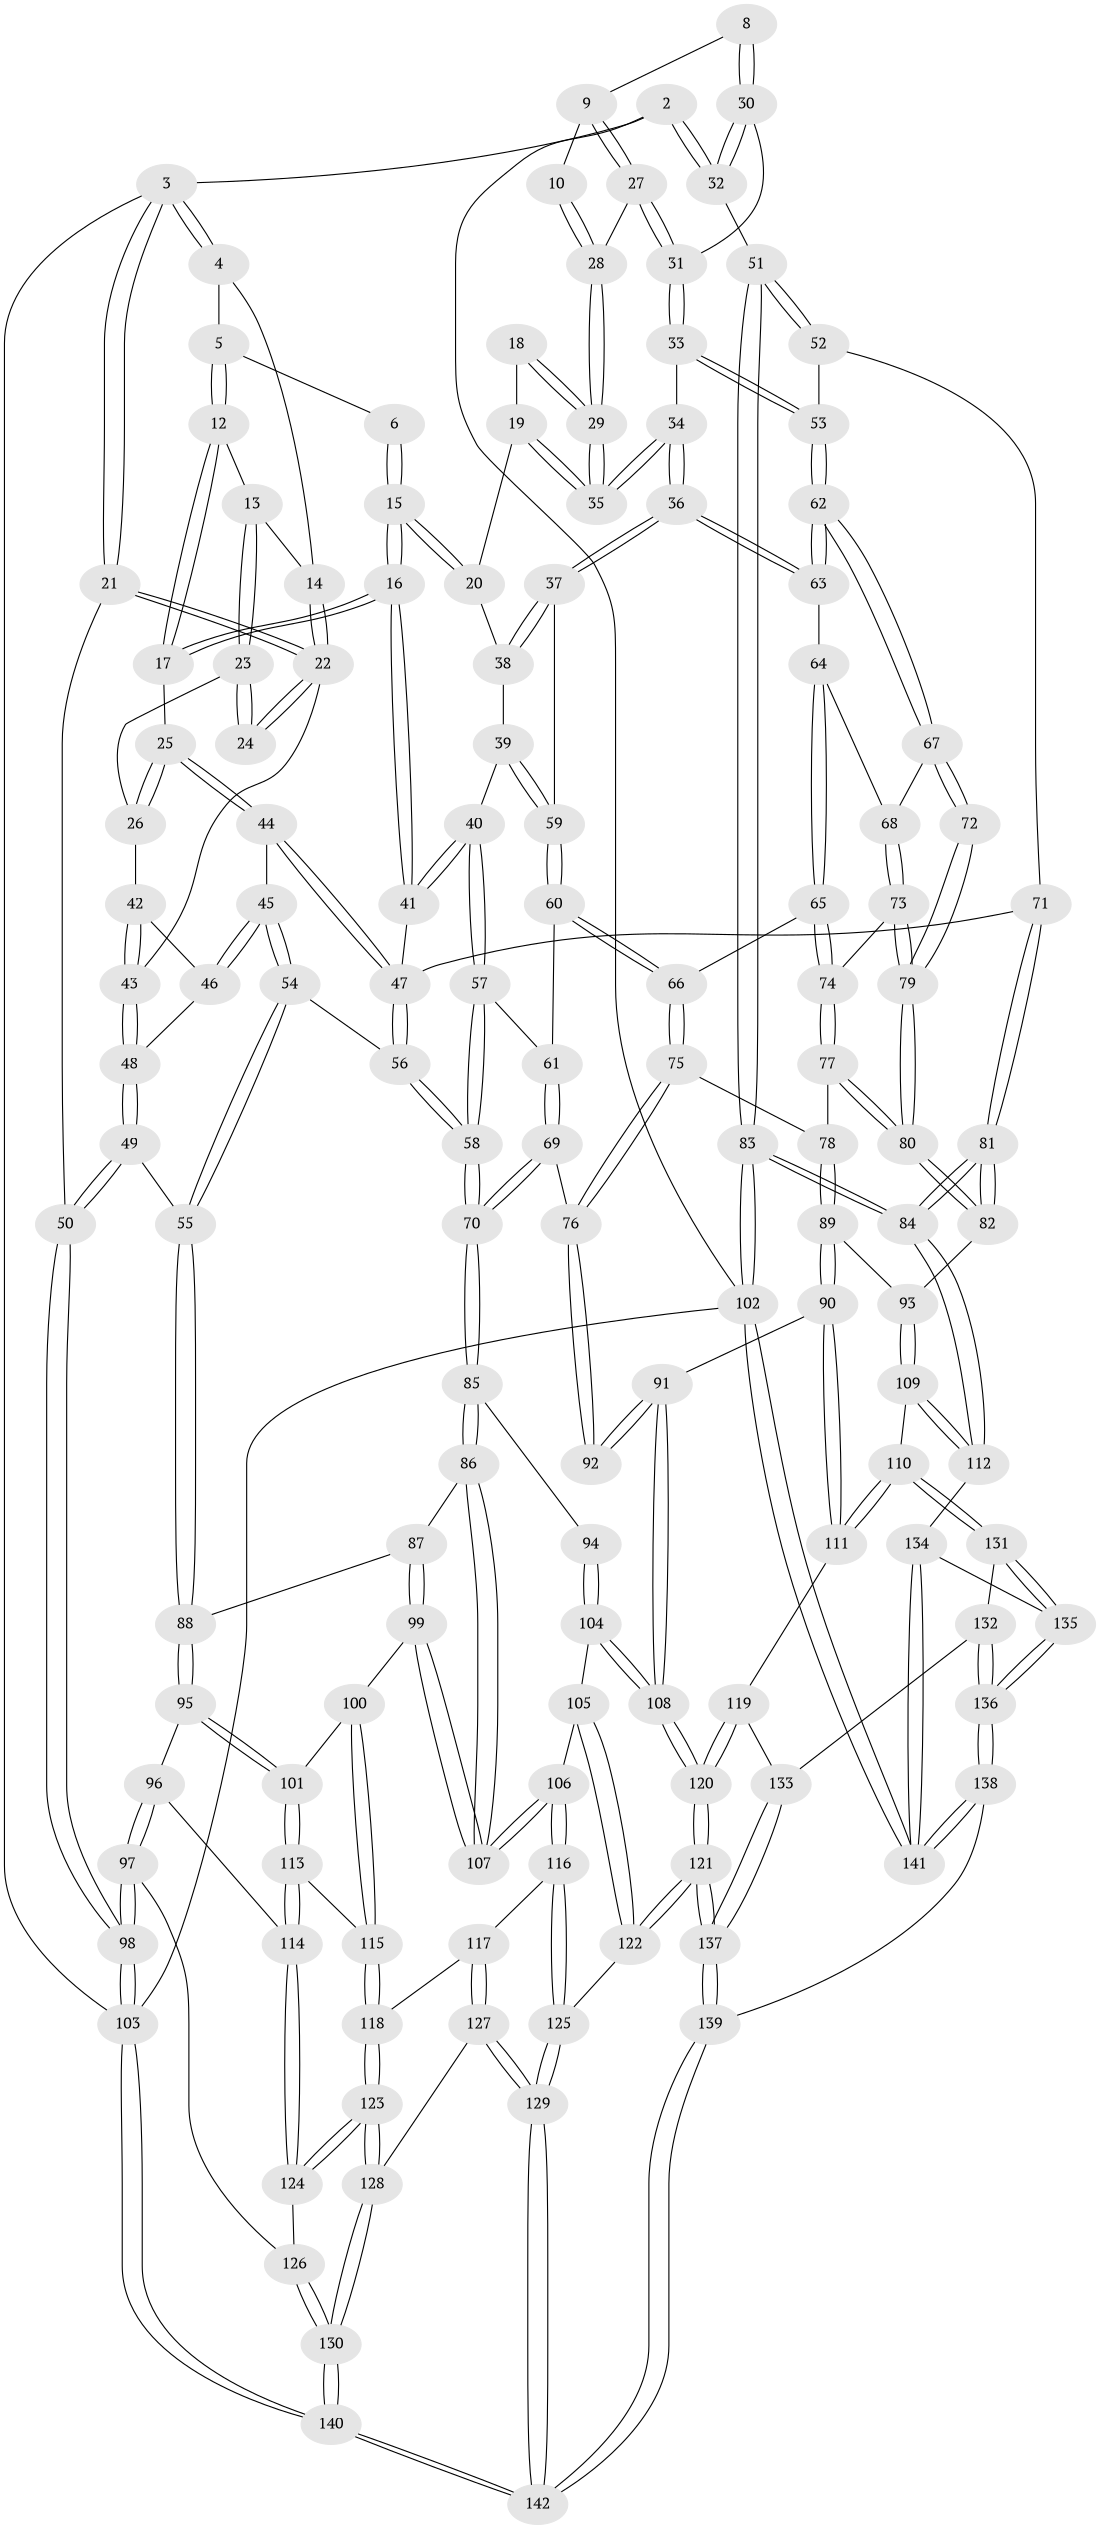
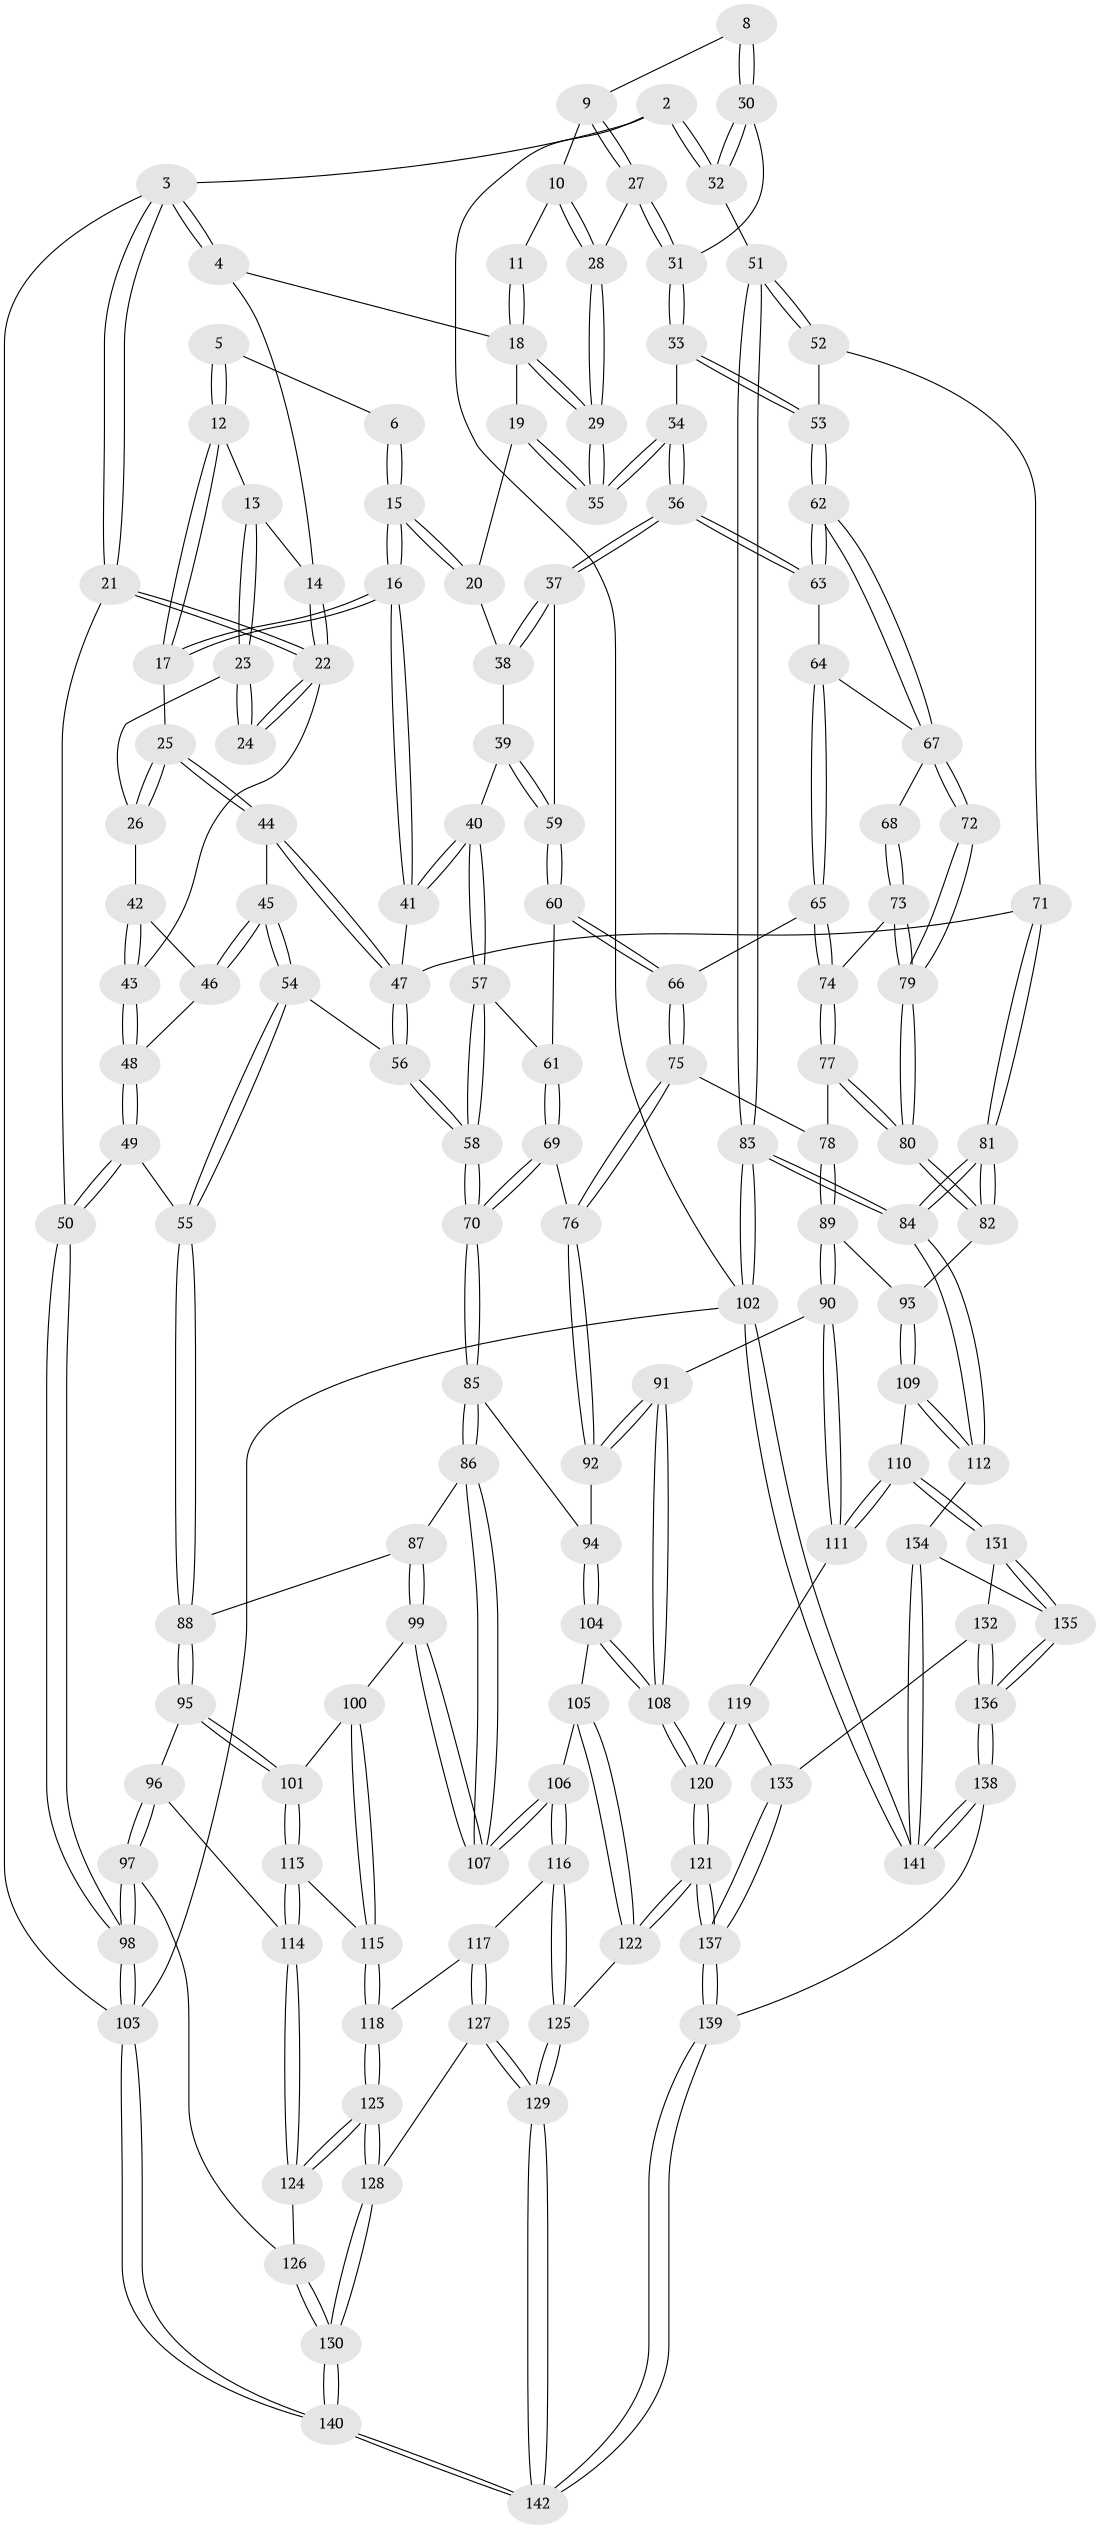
  graph {
    fontname="PT Serif"
    node [color=gray90 fontname="PT Serif" style=filled]
    edge [fontname="PT Serif"]
    2
    3
    32
    102
    8
    9
    30
    4
    21
    103
    51
    141
    5
    14
    22
    50
    140
    6
    12
    15
    13
    17
    16
    20
+   11
    18
    10
    27
    31
    28
    29
    19
    23
    25
    24
    26
    43
    41
    38
    47
    44
    35
    39
    98
    42
    48
    45
    46
    33
    34
    53
    52
    83
    36
    62
    37
    63
    59
    64
    60
    40
    57
    58
    61
    56
    49
    54
    55
    88
    71
    84
    81
    67
    95
    70
    69
    85
    66
    75
    76
    68
    72
    65
    74
    73
    77
    78
    79
    92
    86
    94
    82
    80
    89
    93
    90
    112
    109
    134
    87
    107
    104
    99
    100
    96
    101
    91
    111
    108
    119
    120
    110
    105
    97
    114
    113
    126
    124
    130
    115
    118
    142
    106
    122
    116
    125
    117
    121
    131
    132
    135
    133
    123
    127
    129
    128
    137
    139
    136
    138
    2 -- 3
    2 -- 32
    2 -- 32
    2 -- 102
    3 -- 4
    3 -- 4
    3 -- 21
    3 -- 21
    3 -- 103
    32 -- 51
    102 -- 103
    102 -- 141
    102 -- 141
    8 -- 9
    8 -- 30
    8 -- 30
    9 -- 10
    9 -- 27
    9 -- 27
    30 -- 32
    30 -- 32
    30 -- 31
-   4 -- 5
+   4 -- 18
    4 -- 14
    21 -- 22
    21 -- 22
    21 -- 50
    103 -- 140
    103 -- 140
    51 -- 52
    51 -- 52
    51 -- 83
    51 -- 83
    5 -- 6
    5 -- 12
    5 -- 12
    14 -- 22
    14 -- 22
    22 -- 24
    22 -- 24
    22 -- 43
    50 -- 98
    50 -- 98
    140 -- 142
    140 -- 142
    6 -- 15
    6 -- 15
    12 -- 13
    12 -- 17
    12 -- 17
    15 -- 16
    15 -- 16
    15 -- 20
    15 -- 20
    13 -- 14
    13 -- 23
    13 -- 23
    17 -- 25
    16 -- 17
    16 -- 17
    16 -- 41
    16 -- 41
    20 -- 38
+   11 -- 18
+   11 -- 18
    18 -- 29
    18 -- 29
    18 -- 19
+   10 -- 11
    10 -- 28
    10 -- 28
    27 -- 31
    27 -- 31
    27 -- 28
    31 -- 33
    31 -- 33
    28 -- 29
    28 -- 29
    29 -- 35
    29 -- 35
    19 -- 20
    19 -- 35
    19 -- 35
    23 -- 24
    23 -- 24
    23 -- 26
    25 -- 26
    25 -- 26
    25 -- 44
    25 -- 44
    26 -- 42
    43 -- 48
    43 -- 48
    41 -- 47
    38 -- 39
    47 -- 56
    47 -- 56
    44 -- 47
    44 -- 47
    44 -- 45
    39 -- 59
    39 -- 59
    39 -- 40
    98 -- 103
    98 -- 103
    42 -- 43
    42 -- 43
    42 -- 46
    48 -- 49
    48 -- 49
    45 -- 46
    45 -- 46
    45 -- 54
    45 -- 54
    46 -- 48
    33 -- 34
    33 -- 53
    33 -- 53
    34 -- 35
    34 -- 35
    34 -- 36
    34 -- 36
    53 -- 62
    53 -- 62
    52 -- 53
    52 -- 71
    83 -- 102
    83 -- 102
    83 -- 84
    83 -- 84
    36 -- 37
    36 -- 37
    36 -- 63
    36 -- 63
    62 -- 63
    62 -- 63
    62 -- 67
    62 -- 67
    37 -- 38
    37 -- 38
    37 -- 59
    63 -- 64
    59 -- 60
    59 -- 60
-   64 -- 68
+   64 -- 67
    64 -- 65
    64 -- 65
    60 -- 61
    60 -- 66
    60 -- 66
    40 -- 41
    40 -- 41
    40 -- 57
    40 -- 57
    57 -- 58
    57 -- 58
    57 -- 61
    58 -- 70
    58 -- 70
    61 -- 69
    61 -- 69
    56 -- 58
    56 -- 58
    49 -- 50
    49 -- 50
    49 -- 55
    54 -- 56
    54 -- 55
    54 -- 55
    55 -- 88
    55 -- 88
    88 -- 95
    88 -- 95
    71 -- 47
    71 -- 81
    71 -- 81
    84 -- 112
    84 -- 112
    81 -- 84
    81 -- 84
    81 -- 82
    81 -- 82
    67 -- 68
    67 -- 72
    67 -- 72
    95 -- 96
    95 -- 101
    95 -- 101
    70 -- 85
    70 -- 85
    69 -- 70
    69 -- 70
    69 -- 76
    85 -- 86
    85 -- 86
    85 -- 94
    66 -- 75
    66 -- 75
    75 -- 76
    75 -- 76
    75 -- 78
    76 -- 92
    76 -- 92
    68 -- 73
    68 -- 73
    72 -- 79
    72 -- 79
    65 -- 66
    65 -- 74
    65 -- 74
    74 -- 77
    74 -- 77
    73 -- 74
    73 -- 79
    73 -- 79
    77 -- 78
    77 -- 80
    77 -- 80
    78 -- 89
    78 -- 89
    79 -- 80
    79 -- 80
+   92 -- 94
    86 -- 87
    86 -- 107
    86 -- 107
    94 -- 104
    94 -- 104
    82 -- 93
    80 -- 82
    80 -- 82
    89 -- 93
    89 -- 90
    89 -- 90
    93 -- 109
    93 -- 109
    90 -- 91
    90 -- 111
    90 -- 111
    112 -- 134
    109 -- 112
    109 -- 112
    109 -- 110
    134 -- 141
    134 -- 141
    134 -- 135
    87 -- 88
    87 -- 99
    87 -- 99
    104 -- 108
    104 -- 108
    104 -- 105
    99 -- 107
    99 -- 107
    99 -- 100
    100 -- 101
    100 -- 115
    100 -- 115
    96 -- 97
    96 -- 97
    96 -- 114
    101 -- 113
    101 -- 113
    91 -- 92
    91 -- 92
    91 -- 108
    91 -- 108
    111 -- 119
    108 -- 120
    108 -- 120
    119 -- 120
    119 -- 120
    119 -- 133
    120 -- 121
    120 -- 121
    110 -- 111
    110 -- 111
    110 -- 131
    110 -- 131
    105 -- 106
    105 -- 122
    105 -- 122
    97 -- 98
    97 -- 98
    97 -- 126
    114 -- 124
    114 -- 124
    113 -- 114
    113 -- 114
    113 -- 115
    126 -- 130
    126 -- 130
    124 -- 126
    130 -- 140
    130 -- 140
    115 -- 118
    115 -- 118
    118 -- 123
    118 -- 123
    106 -- 107
    106 -- 107
    106 -- 116
    106 -- 116
    122 -- 125
    116 -- 125
    116 -- 125
    116 -- 117
    125 -- 129
    125 -- 129
    117 -- 118
    117 -- 127
    117 -- 127
    121 -- 122
    121 -- 122
    121 -- 137
    121 -- 137
    131 -- 132
    131 -- 135
    131 -- 135
    132 -- 133
    132 -- 136
    132 -- 136
    135 -- 136
    135 -- 136
    133 -- 137
    133 -- 137
    123 -- 124
    123 -- 124
    123 -- 128
    123 -- 128
    127 -- 129
    127 -- 129
    127 -- 128
    129 -- 142
    129 -- 142
    128 -- 130
    128 -- 130
    137 -- 139
    137 -- 139
    139 -- 142
    139 -- 142
    136 -- 138
    136 -- 138
    138 -- 141
    138 -- 141
    138 -- 139
  }
